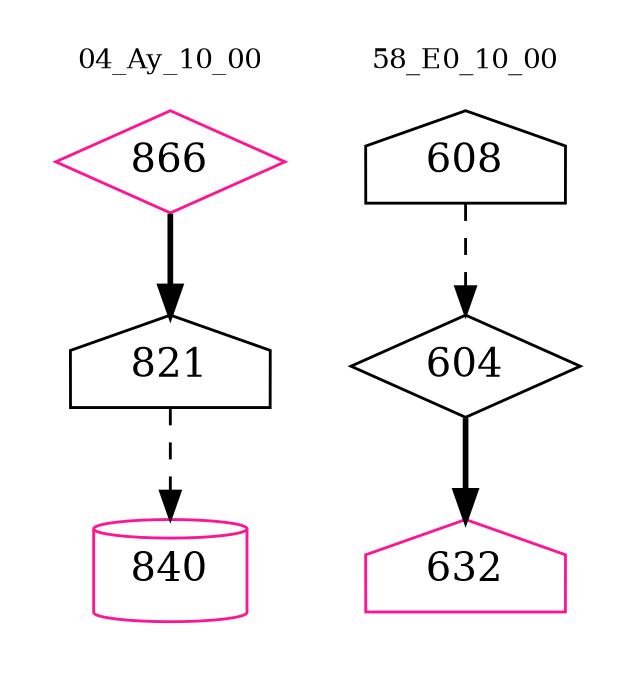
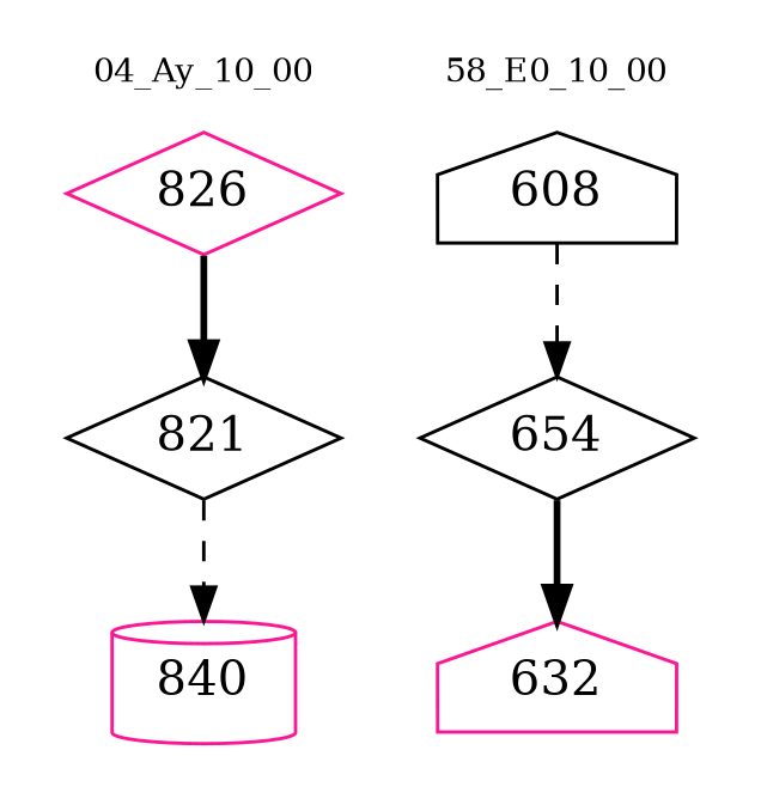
  digraph {
    node [color=deeppink shape=house]
    edge [color=black style=bold]
-   n1 [label=866 shape=diamond]
-   n2 [color=black label=821]
+   n1 [label=826 shape=diamond]
+   n2 [color=black label=821 shape=diamond]
    n3 [label=840 shape=cylinder]
    n4 [color=black label=608]
-   n5 [color=black label=604 shape=diamond]
+   n5 [color=black label=654 shape=diamond]
    n6 [label=632]
    subgraph cluster_1 {
      color=white
      fontsize=10
      label="04_Ay_10_00"
      n1
      n2
      n3
    }
    subgraph cluster_2 {
      color=white
      fontsize=10
      label="58_E0_10_00"
      n4
      n5
      n6
    }
    n1 -> n2
    n2 -> n3 [style=dashed]
    n4 -> n5 [style=dashed]
    n5 -> n6
  }
